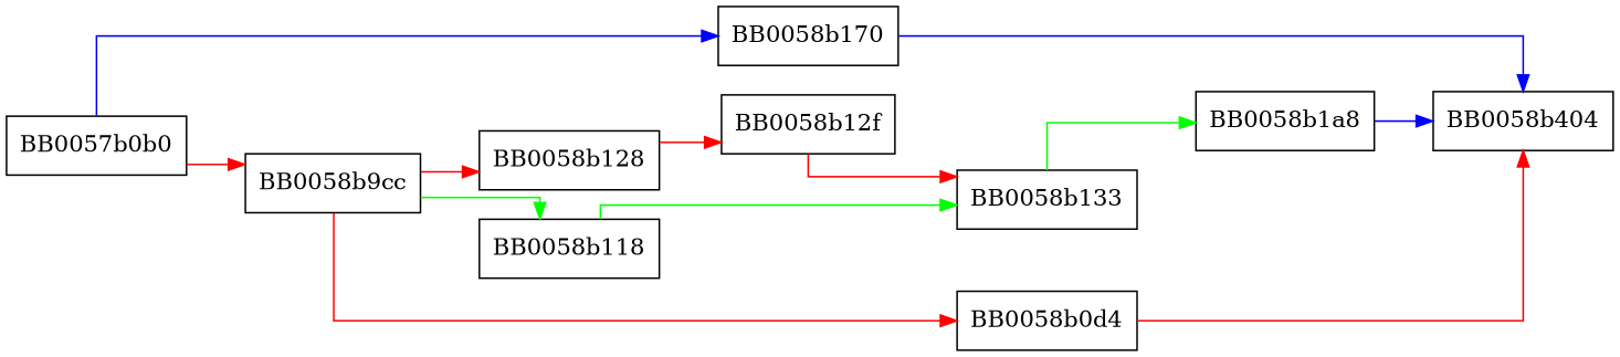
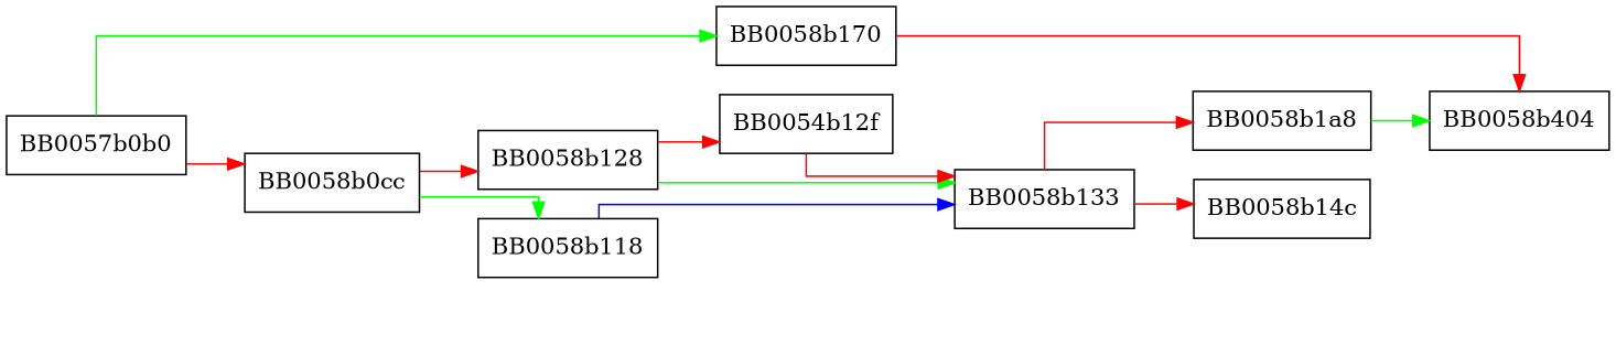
  digraph {
    rankdir=LR
    splines=ortho
    node [shape=box]
    edge [color=red]
    n1 [label=BB0057b0b0]
    BB0058b170
-   BB0058b0cc [label=BB0058b9cc]
+   BB0058b0cc
    n4 [label=BB0058b404]
    BB0058b118
-   BB0058b0d4
    BB0058b128
    BB0058b133
    BB0058b1a8
-   BB0058b12f
-   n1 -> BB0058b170 [color=blue]
+   BB0058b14c
+   BB0058b12f [label=BB0054b12f]
+   n1 -> BB0058b170 [color=green]
    n1 -> BB0058b0cc
-   BB0058b170 -> n4 [color=blue]
+   BB0058b170 -> n4
    BB0058b0cc -> BB0058b118 [color=green]
-   BB0058b0cc -> BB0058b0d4
    BB0058b0cc -> BB0058b128
-   BB0058b118 -> BB0058b133 [color=green]
-   BB0058b0d4 -> n4
+   BB0058b118 -> BB0058b133 [color=blue]
+   BB0058b128 -> BB0058b133 [color=green]
    BB0058b128 -> BB0058b12f
-   BB0058b133 -> BB0058b1a8 [color=green]
-   BB0058b1a8 -> n4 [color=blue]
+   BB0058b133 -> BB0058b1a8
+   BB0058b133 -> BB0058b14c
+   BB0058b1a8 -> n4 [color=green]
    BB0058b12f -> BB0058b133
  }
